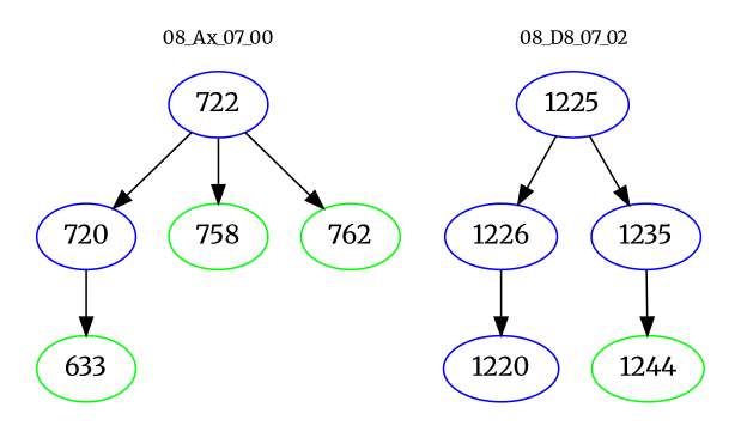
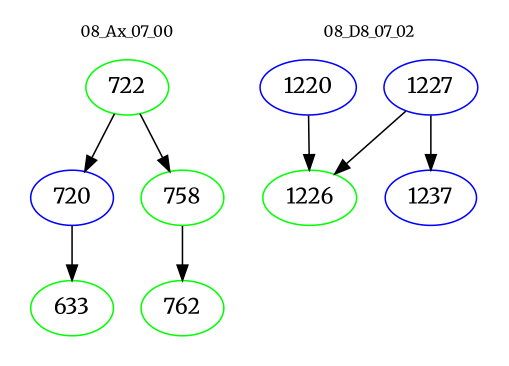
  digraph {
    fontname=Merriweather
    node [color=blue fontname=Merriweather]
    edge [color=black fontname=Merriweather]
-   n1 [label=722]
+   n1 [color=green label=722]
    n2 [label=720]
    n3 [color=green label=758]
    n4 [color=green label=633]
    n5 [color=green label=762]
-   n6 [label=1225]
-   n7 [label=1226]
-   n8 [label=1235]
+   n6 [label=1227]
+   n7 [color=green label=1226]
+   n8 [label=1237]
    n9 [label=1220]
-   n10 [color=green label=1244]
    subgraph cluster_1 {
      color=white
      fontsize=10
      label="08_Ax_07_00"
      n1
      n2
      n3
      n4
      n5
    }
    subgraph cluster_2 {
      color=white
      fontsize=10
      label="08_D8_07_02"
      n6
      n7
      n8
      n9
-     n10
    }
    n1 -> n2
    n1 -> n3
    n2 -> n4
-   n1 -> n5
+   n3 -> n5
    n6 -> n7
    n6 -> n8
-   n7 -> n9
-   n8 -> n10
+   n9 -> n7
  }
